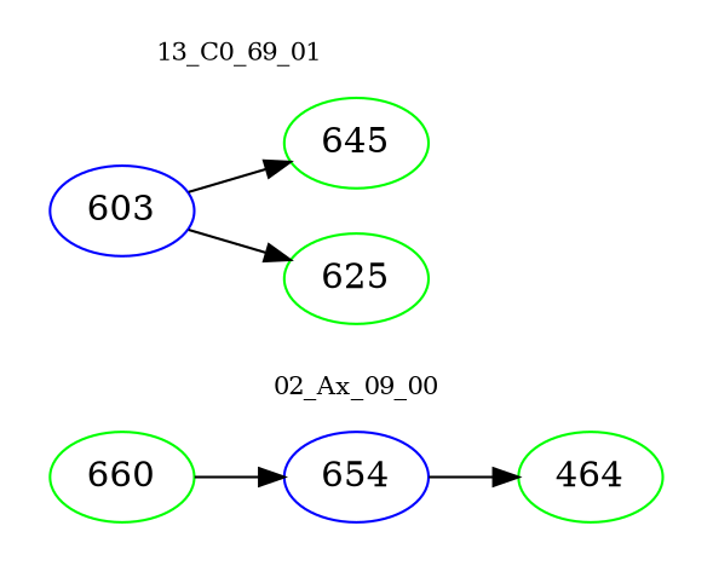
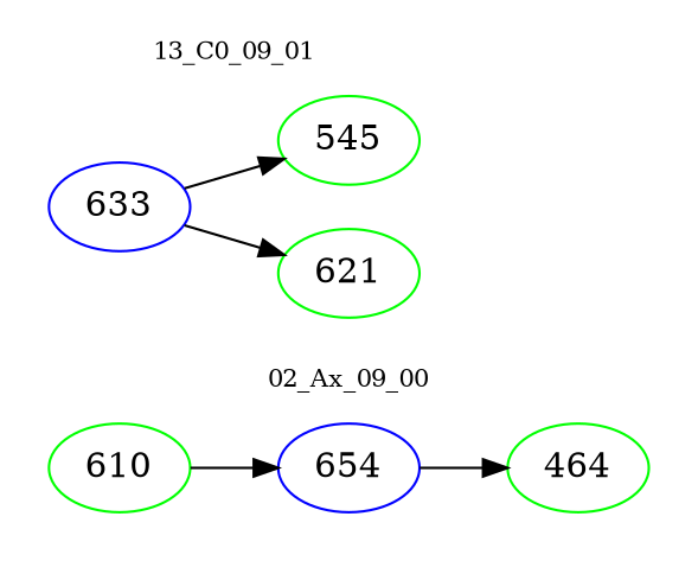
  digraph {
    rankdir=LR
    node [color=green]
    edge [color=black]
    n1 [color=blue label=654]
-   n2 [label=660]
+   n2 [label=610]
    n3 [label=464]
-   n4 [color=blue label=603]
-   n5 [label=625]
-   n6 [label=645]
+   n4 [color=blue label=633]
+   n5 [label=621]
+   n6 [label=545]
    subgraph cluster_1 {
      color=white
      fontsize=10
      label="02_Ax_09_00"
      n1
      n2
      n3
    }
    subgraph cluster_2 {
      color=white
      fontsize=10
-     label="13_C0_69_01"
+     label="13_C0_09_01"
      n4
      n5
      n6
    }
    n1 -> n3
    n2 -> n1
    n4 -> n5
    n4 -> n6
  }
